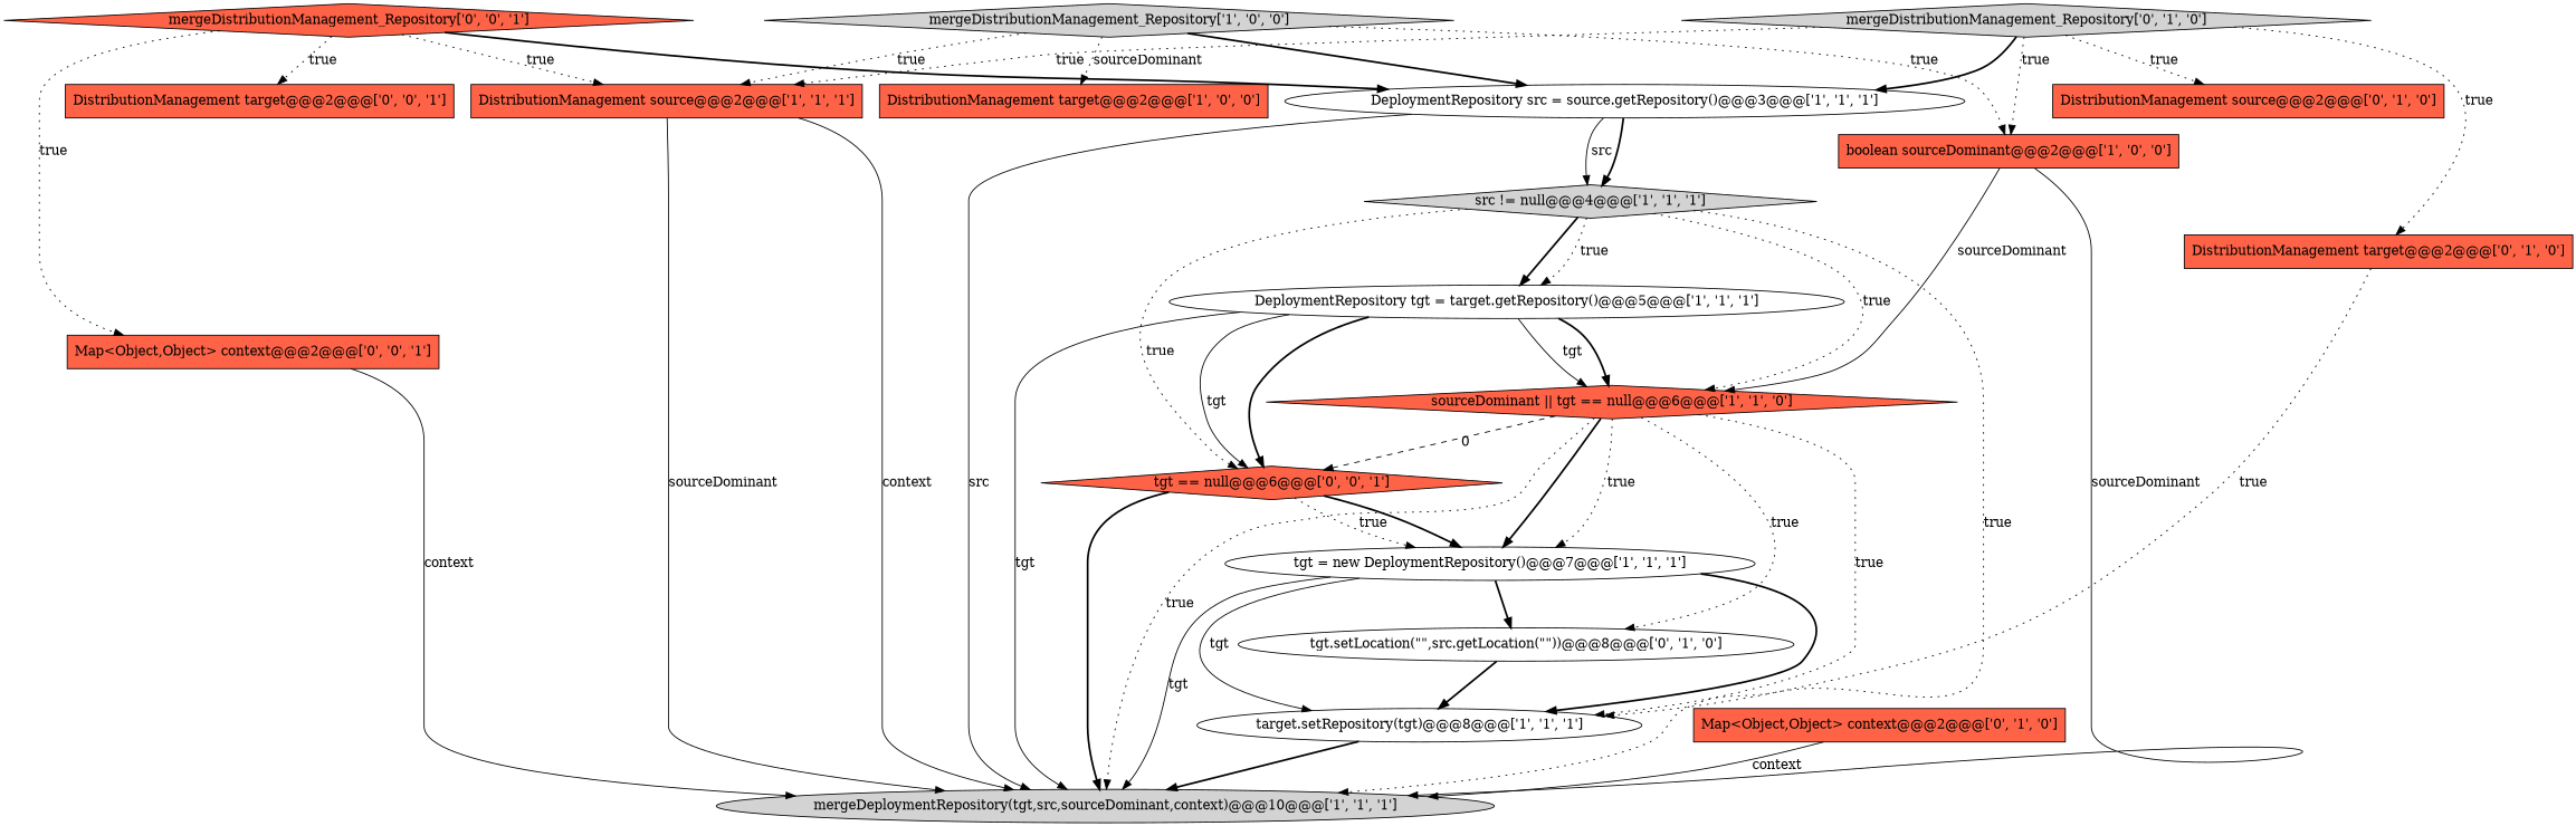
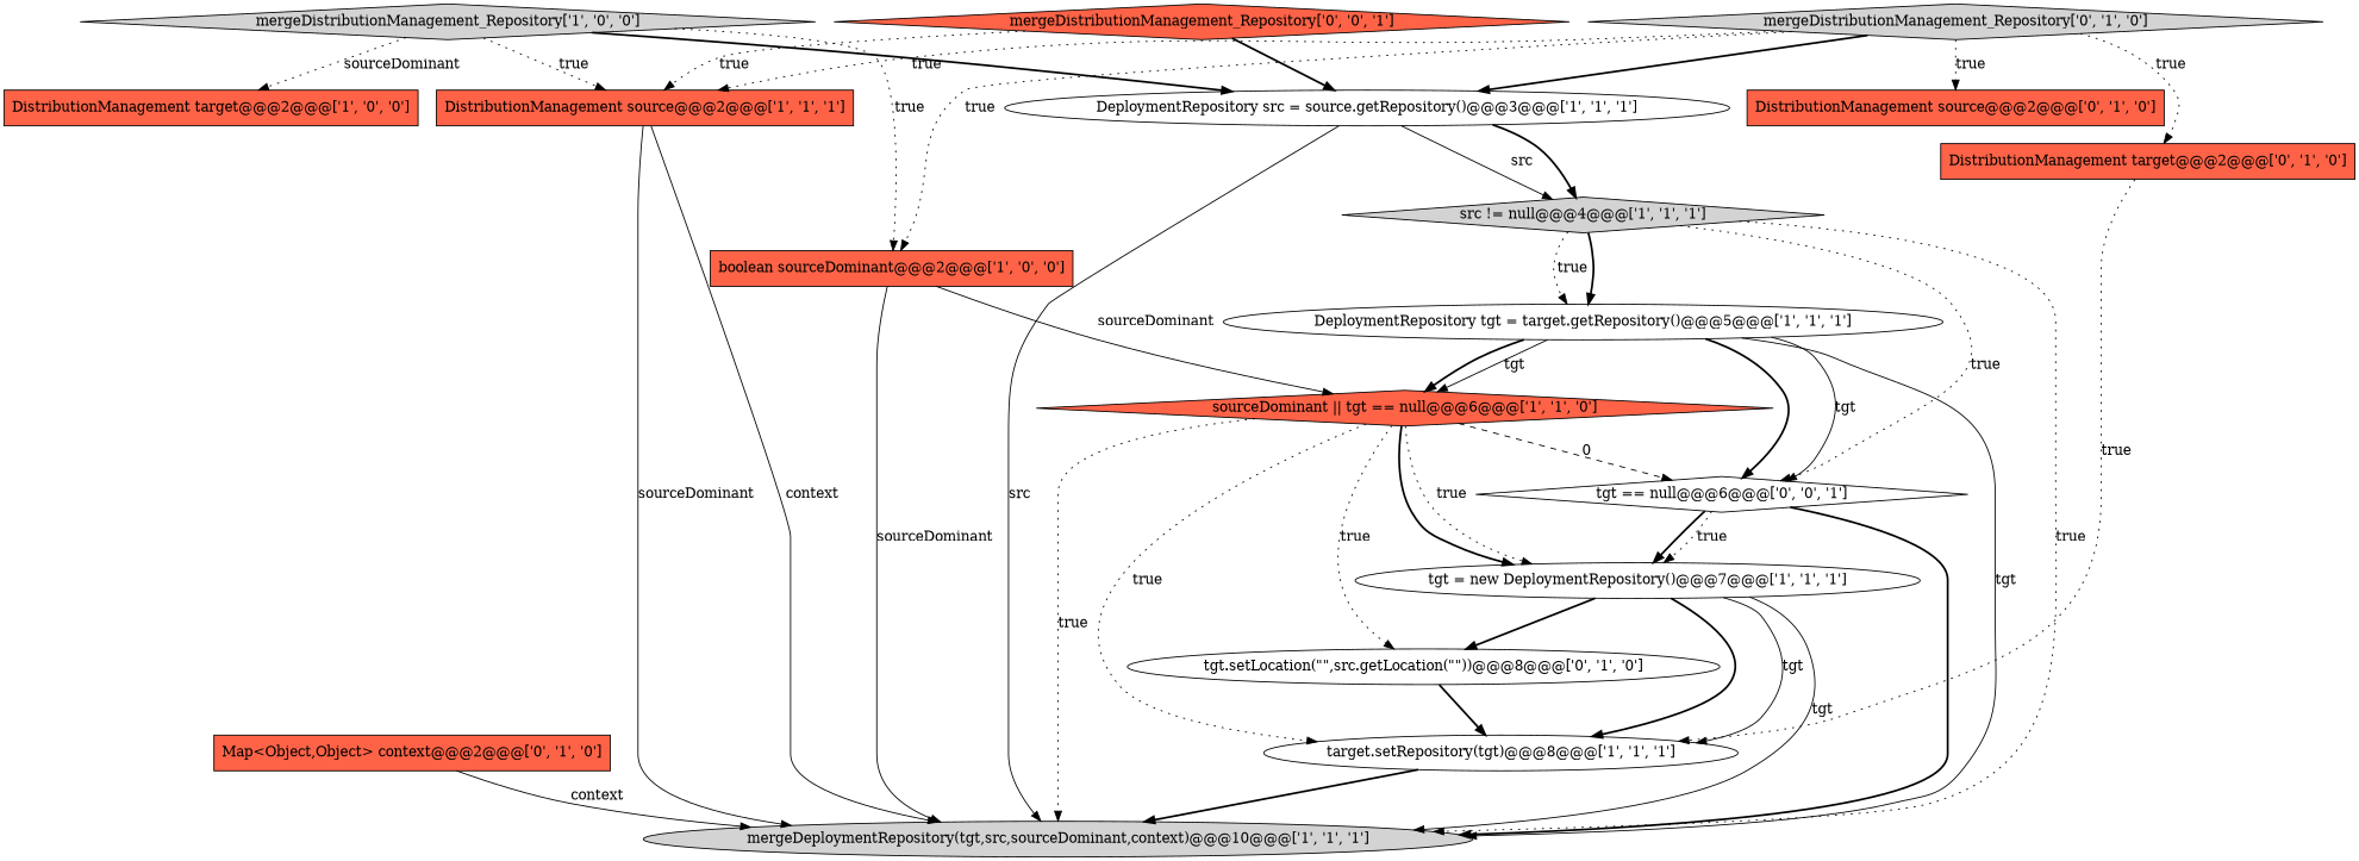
  digraph {
    node [fillcolor=tomato shape=box style=filled]
    edge [style=dotted]
-   n1 [label="DistributionManagement target@@@2@@@['0', '0', '1']"]
    n2 [label="Map<Object,Object> context@@@2@@@['0', '1', '0']"]
    n3 [fillcolor=lightgray label="mergeDeploymentRepository(tgt,src,sourceDominant,context)@@@10@@@['1', '1', '1']" shape=ellipse]
    n4 [fillcolor=white label="target.setRepository(tgt)@@@8@@@['1', '1', '1']" shape=ellipse]
    n5 [label="DistributionManagement target@@@2@@@['1', '0', '0']"]
    n6 [fillcolor=lightgray label="src != null@@@4@@@['1', '1', '1']" shape=diamond]
    n7 [fillcolor=white label="DeploymentRepository tgt = target.getRepository()@@@5@@@['1', '1', '1']" shape=ellipse]
    n8 [label="sourceDominant || tgt == null@@@6@@@['1', '1', '0']" shape=diamond]
-   n9 [label="tgt == null@@@6@@@['0', '0', '1']" shape=diamond]
+   n9 [fillcolor=white label="tgt == null@@@6@@@['0', '0', '1']" shape=diamond]
    n10 [fillcolor=white label="tgt = new DeploymentRepository()@@@7@@@['1', '1', '1']" shape=ellipse]
    n11 [fillcolor=white label="tgt.setLocation(\"\",src.getLocation(\"\"))@@@8@@@['0', '1', '0']" shape=ellipse]
    n12 [label="DistributionManagement target@@@2@@@['0', '1', '0']"]
    n13 [fillcolor=white label="DeploymentRepository src = source.getRepository()@@@3@@@['1', '1', '1']" shape=ellipse]
    n14 [fillcolor=lightgray label="mergeDistributionManagement_Repository['1', '0', '0']" shape=diamond]
    n15 [label="DistributionManagement source@@@2@@@['1', '1', '1']"]
    n16 [label="boolean sourceDominant@@@2@@@['1', '0', '0']"]
    n17 [label="DistributionManagement source@@@2@@@['0', '1', '0']"]
    n18 [fillcolor=lightgray label="mergeDistributionManagement_Repository['0', '1', '0']" shape=diamond]
    n19 [label="mergeDistributionManagement_Repository['0', '0', '1']" shape=diamond]
-   n20 [label="Map<Object,Object> context@@@2@@@['0', '0', '1']"]
    n2 -> n3 [label=context style=solid]
    n4 -> n3 [style=bold]
    n6 -> n3 [label=true]
    n6 -> n7 [style=bold]
    n6 -> n7 [label=true]
-   n6 -> n8 [label=true]
    n6 -> n9 [label=true]
    n7 -> n3 [label=tgt style=solid]
    n7 -> n8 [label=tgt style=solid]
    n7 -> n8 [style=bold]
    n7 -> n9 [label=tgt style=solid]
    n7 -> n9 [style=bold]
    n8 -> n3 [label=true]
    n8 -> n4 [label=true]
    n8 -> n9 [label=0 style=dashed]
    n8 -> n10 [label=true]
    n8 -> n10 [style=bold]
    n8 -> n11 [label=true]
    n9 -> n3 [style=bold]
    n9 -> n10 [style=bold]
    n9 -> n10 [label=true]
    n10 -> n3 [label=tgt style=solid]
    n10 -> n4 [label=tgt style=solid]
    n10 -> n4 [style=bold]
    n10 -> n11 [style=bold]
    n11 -> n4 [style=bold]
    n12 -> n4 [label=true]
    n13 -> n3 [label=src style=solid]
    n13 -> n6 [label=src style=solid]
    n13 -> n6 [style=bold]
    n14 -> n5 [label=sourceDominant]
    n14 -> n13 [style=bold]
    n14 -> n15 [label=true]
    n14 -> n16 [label=true]
    n15 -> n3 [label=context style=solid]
    n15 -> n3 [label=sourceDominant style=solid]
    n16 -> n3 [label=sourceDominant style=solid]
    n16 -> n8 [label=sourceDominant style=solid]
    n18 -> n12 [label=true]
    n18 -> n13 [style=bold]
    n18 -> n15 [label=true]
    n18 -> n16 [label=true]
    n18 -> n17 [label=true]
-   n19 -> n1 [label=true]
    n19 -> n13 [style=bold]
    n19 -> n15 [label=true]
-   n19 -> n20 [label=true]
-   n20 -> n3 [label=context style=solid]
  }
